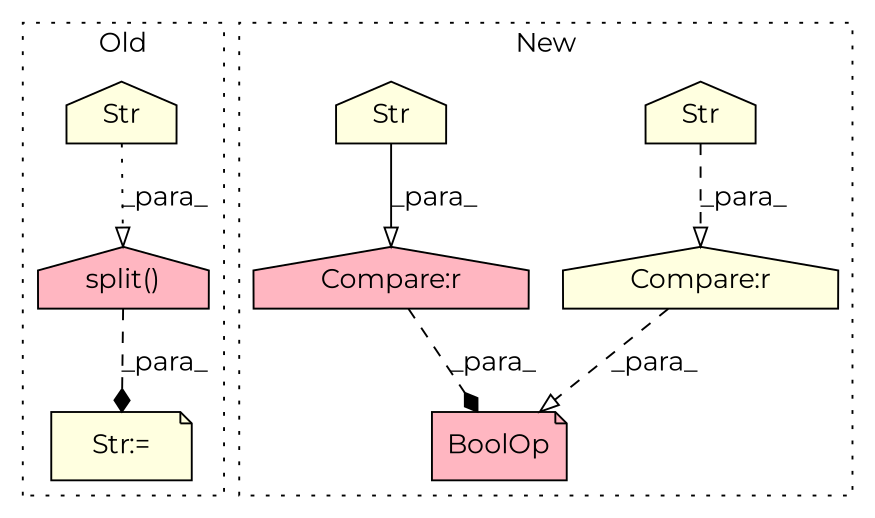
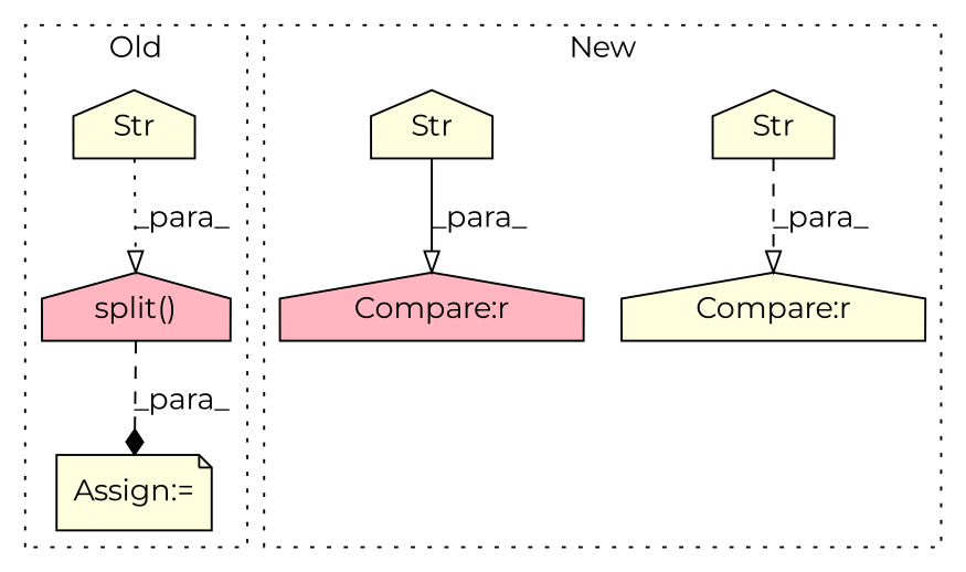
  digraph {
    fontname=Montserrat
    node [a=66 fillcolor=lightyellow fontname=Montserrat l=18 s=28038 shape=house style=filled]
    edge [arrowhead=onormal fontname=Montserrat style=dashed]
    n1 [a=75 fillcolor=lightpink l="16,1" label="split()" s="27917,27936"]
    n2 [l=3 label=Str s=27933]
-   n3 [a=68 l=1 label="Str:=" s=27910 shape=note]
-   n4 [a=72 fillcolor=lightpink l=40 label=BoolOp shape=note]
+   n3 [a=68 l=1 label="Assign:=" s=27910 shape=note]
    n5 [a=40 label="Compare:r"]
    n6 [l=5 label=Str]
    n7 [a=40 fillcolor=lightpink label="Compare:r" s=28060]
    n8 [l=5 label=Str s=28060]
    subgraph cluster_1 {
      label=Old
      style=dotted
      n1
      n2
      n3
    }
    subgraph cluster_2 {
      label=New
      style=dotted
-     n4
      n5
      n6
      n7
      n8
    }
    n1 -> n3 [arrowhead=diamond label=_para_]
    n2 -> n1 [label=_para_ style=dotted]
-   n5 -> n4 [label=_para_]
    n6 -> n5 [label=_para_]
-   n7 -> n4 [arrowhead=diamond label=_para_]
    n8 -> n7 [label=_para_ style=solid]
  }
